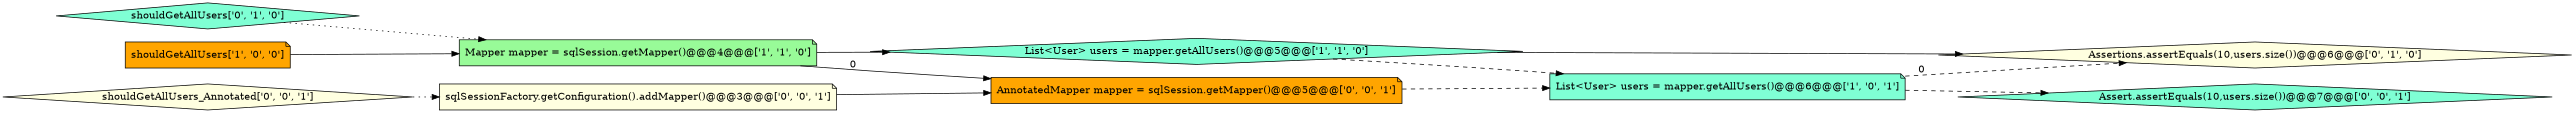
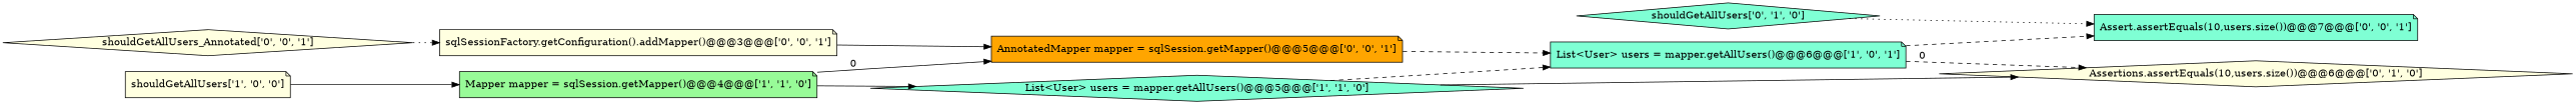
  digraph {
    rankdir=LR
    node [fillcolor=aquamarine shape=note style=filled]
    edge [style=solid]
    n1 [fillcolor=lightyellow label="Assertions.assertEquals(10,users.size())@@@6@@@['0', '1', '0']" shape=diamond]
    n2 [fillcolor=orange label="AnnotatedMapper mapper = sqlSession.getMapper()@@@5@@@['0', '0', '1']"]
    n3 [label="List<User> users = mapper.getAllUsers()@@@6@@@['1', '0', '1']"]
-   n4 [label="Assert.assertEquals(10,users.size())@@@7@@@['0', '0', '1']" shape=diamond]
+   n4 [label="Assert.assertEquals(10,users.size())@@@7@@@['0', '0', '1']"]
    n5 [label="shouldGetAllUsers['0', '1', '0']" shape=diamond]
    n6 [fillcolor=palegreen label="Mapper mapper = sqlSession.getMapper()@@@4@@@['1', '1', '0']"]
    n7 [label="List<User> users = mapper.getAllUsers()@@@5@@@['1', '1', '0']" shape=diamond]
-   n8 [fillcolor=orange label="shouldGetAllUsers['1', '0', '0']"]
+   n8 [fillcolor=lightyellow label="shouldGetAllUsers['1', '0', '0']"]
    n9 [fillcolor=lightyellow label="shouldGetAllUsers_Annotated['0', '0', '1']" shape=diamond]
    n10 [fillcolor=lightyellow label="sqlSessionFactory.getConfiguration().addMapper()@@@3@@@['0', '0', '1']"]
    n2 -> n3 [style=dashed]
    n3 -> n1 [label=0 style=dashed]
    n3 -> n4 [style=dashed]
-   n5 -> n6 [style=dotted]
+   n5 -> n4 [style=dotted]
    n6 -> n2 [label=0]
    n6 -> n7
    n7 -> n1
    n7 -> n3 [style=dashed]
    n8 -> n6
    n9 -> n10 [style=dotted]
    n10 -> n2
  }
